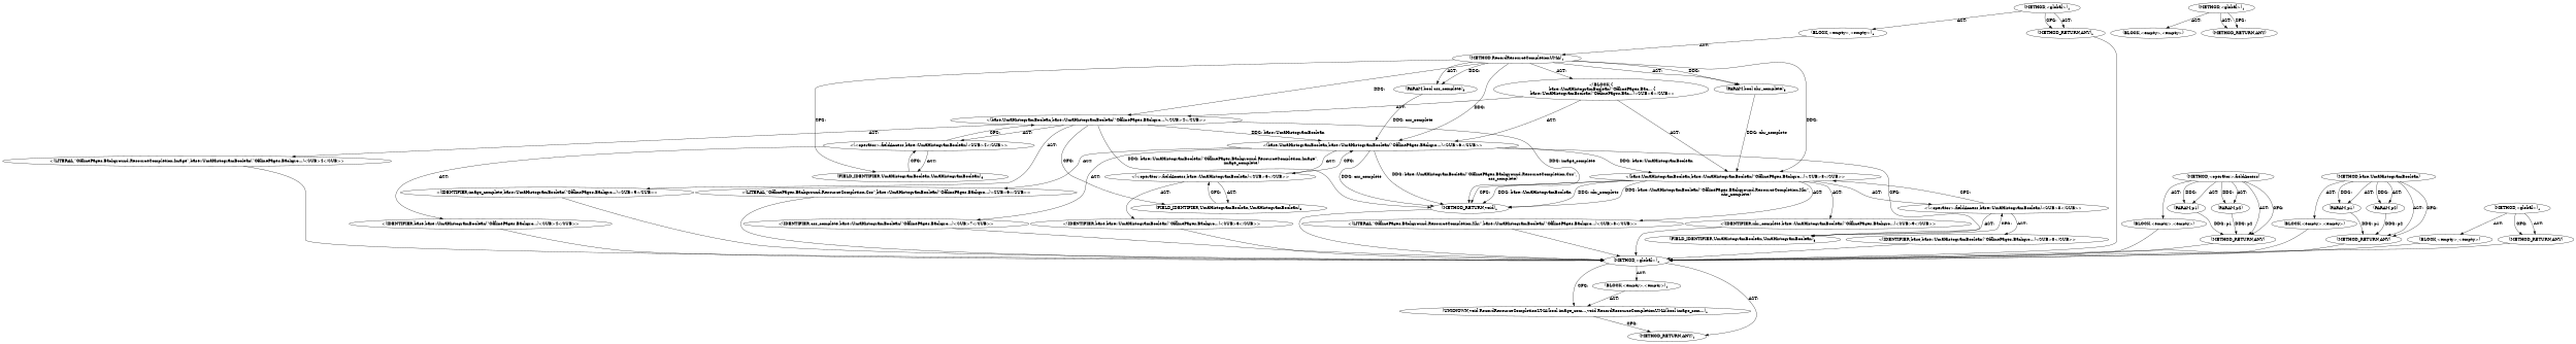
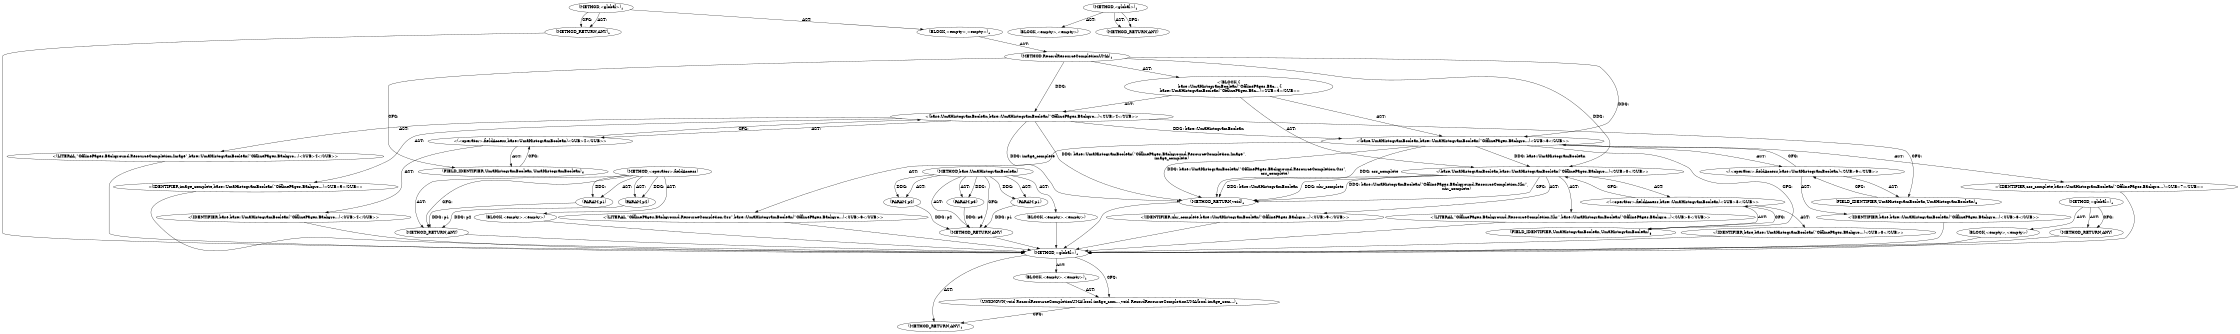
  digraph {
    n1 [label=<(METHOD,&lt;global&gt;)<SUB>1</SUB>>]
    n2 [label=<(BLOCK,&lt;empty&gt;,&lt;empty&gt;)<SUB>1</SUB>>]
    n3 [label=<(METHOD_RETURN,ANY)<SUB>1</SUB>>]
    n4 [label=<(METHOD,RecordResourceCompletionUMA)<SUB>1</SUB>>]
    n5 [label=<(METHOD,&lt;global&gt;)<SUB>1</SUB>>]
-   n6 [label=<(PARAM,bool css_complete)<SUB>2</SUB>>]
-   n7 [label=<(PARAM,bool xhr_complete)<SUB>3</SUB>>]
    n8 [label="<(BLOCK,{\n  base::UmaHistogramBoolean(&quot;OfflinePages.Bac...,{\n  base::UmaHistogramBoolean(&quot;OfflinePages.Bac...)<SUB>3</SUB>>"]
    n9 [label="<(base.UmaHistogramBoolean,base::UmaHistogramBoolean(&quot;OfflinePages.Backgro...)<SUB>4</SUB>>"]
    n10 [label=<(FIELD_IDENTIFIER,UmaHistogramBoolean,UmaHistogramBoolean)<SUB>4</SUB>>]
    n11 [label="<(base.UmaHistogramBoolean,base::UmaHistogramBoolean(&quot;OfflinePages.Backgro...)<SUB>6</SUB>>"]
    n12 [label="<(base.UmaHistogramBoolean,base::UmaHistogramBoolean(&quot;OfflinePages.Backgro...)<SUB>8</SUB>>"]
    n13 [label=<(METHOD_RETURN,void)<SUB>1</SUB>>]
    n14 [label="<(&lt;operator&gt;.fieldAccess,base::UmaHistogramBoolean)<SUB>4</SUB>>"]
    n15 [label="<(LITERAL,&quot;OfflinePages.Background.ResourceCompletion.Image&quot;,base::UmaHistogramBoolean(&quot;OfflinePages.Backgro...)<SUB>4</SUB>>"]
    n16 [label="<(IDENTIFIER,image_complete,base::UmaHistogramBoolean(&quot;OfflinePages.Backgro...)<SUB>5</SUB>>"]
    n17 [label=<(FIELD_IDENTIFIER,UmaHistogramBoolean,UmaHistogramBoolean)<SUB>6</SUB>>]
    n18 [label="<(&lt;operator&gt;.fieldAccess,base::UmaHistogramBoolean)<SUB>6</SUB>>"]
    n19 [label="<(LITERAL,&quot;OfflinePages.Background.ResourceCompletion.Css&quot;,base::UmaHistogramBoolean(&quot;OfflinePages.Backgro...)<SUB>6</SUB>>"]
    n20 [label="<(IDENTIFIER,css_complete,base::UmaHistogramBoolean(&quot;OfflinePages.Backgro...)<SUB>7</SUB>>"]
    n21 [label=<(FIELD_IDENTIFIER,UmaHistogramBoolean,UmaHistogramBoolean)<SUB>8</SUB>>]
    n22 [label="<(&lt;operator&gt;.fieldAccess,base::UmaHistogramBoolean)<SUB>8</SUB>>"]
    n23 [label="<(LITERAL,&quot;OfflinePages.Background.ResourceCompletion.Xhr&quot;,base::UmaHistogramBoolean(&quot;OfflinePages.Backgro...)<SUB>8</SUB>>"]
    n24 [label="<(IDENTIFIER,xhr_complete,base::UmaHistogramBoolean(&quot;OfflinePages.Backgro...)<SUB>9</SUB>>"]
    n25 [label="<(IDENTIFIER,base,base::UmaHistogramBoolean(&quot;OfflinePages.Backgro...)<SUB>4</SUB>>"]
    n26 [label=<(BLOCK,&lt;empty&gt;,&lt;empty&gt;)<SUB>1</SUB>>]
    n27 [label=<(UNKNOWN,void RecordResourceCompletionUMA(bool image_com...,void RecordResourceCompletionUMA(bool image_com...)<SUB>1</SUB>>]
    n28 [label=<(METHOD_RETURN,ANY)<SUB>1</SUB>>]
    n29 [label="<(IDENTIFIER,base,base::UmaHistogramBoolean(&quot;OfflinePages.Backgro...)<SUB>6</SUB>>"]
    n30 [label="<(IDENTIFIER,base,base::UmaHistogramBoolean(&quot;OfflinePages.Backgro...)<SUB>8</SUB>>"]
    n31 [label=<(METHOD,&lt;operator&gt;.fieldAccess)>]
    n32 [label=<(PARAM,p1)>]
    n33 [label=<(PARAM,p2)>]
    n34 [label=<(BLOCK,&lt;empty&gt;,&lt;empty&gt;)>]
    n35 [label=<(METHOD_RETURN,ANY)>]
    n36 [label=<(METHOD,base.UmaHistogramBoolean)>]
    n37 [label=<(PARAM,p1)>]
    n38 [label=<(PARAM,p2)>]
+   n39 [label=<(PARAM,p3)>]
    n40 [label=<(BLOCK,&lt;empty&gt;,&lt;empty&gt;)>]
    n41 [label=<(METHOD_RETURN,ANY)>]
    n42 [label=<(METHOD,&lt;global&gt;)<SUB>1</SUB>>]
    n43 [label=<(BLOCK,&lt;empty&gt;,&lt;empty&gt;)>]
    n44 [label=<(METHOD_RETURN,ANY)>]
    n45 [label=<(METHOD,&lt;global&gt;)<SUB>1</SUB>>]
    n46 [label=<(BLOCK,&lt;empty&gt;,&lt;empty&gt;)>]
    n47 [label=<(METHOD_RETURN,ANY)>]
    n1 -> n2 [label="AST: "]
    n1 -> n3 [label="AST: "]
    n1 -> n3 [label="CFG: "]
    n2 -> n4 [label="AST: "]
    n3 -> n5
-   n4 -> n6 [label="AST: "]
-   n4 -> n6 [label="DDG: "]
-   n4 -> n7 [label="AST: "]
-   n4 -> n7 [label="DDG: "]
    n4 -> n8 [label="AST: "]
    n4 -> n9 [label="DDG: "]
    n4 -> n10 [label="CFG: "]
    n4 -> n11 [label="DDG: "]
    n4 -> n12 [label="DDG: "]
    n5 -> n26 [label="AST: "]
    n5 -> n27 [label="CFG: "]
    n5 -> n28 [label="AST: "]
-   n6 -> n11 [label="DDG: css_complete"]
-   n7 -> n12 [label="DDG: xhr_complete"]
    n8 -> n9 [label="AST: "]
    n8 -> n11 [label="AST: "]
    n8 -> n12 [label="AST: "]
    n9 -> n11 [label="DDG: base::UmaHistogramBoolean"]
    n9 -> n13 [label="DDG: image_complete"]
    n9 -> n13 [label="DDG: base::UmaHistogramBoolean(&quot;OfflinePages.Background.ResourceCompletion.Image&quot;,\n                            image_complete)"]
    n9 -> n14 [label="AST: "]
    n9 -> n15 [label="AST: "]
    n9 -> n16 [label="AST: "]
    n9 -> n17 [label="CFG: "]
    n10 -> n14 [label="CFG: "]
    n11 -> n12 [label="DDG: base::UmaHistogramBoolean"]
    n11 -> n13 [label="DDG: css_complete"]
    n11 -> n13 [label="DDG: base::UmaHistogramBoolean(&quot;OfflinePages.Background.ResourceCompletion.Css&quot;,\n                            css_complete)"]
    n11 -> n18 [label="AST: "]
    n11 -> n19 [label="AST: "]
    n11 -> n20 [label="AST: "]
    n11 -> n21 [label="CFG: "]
    n12 -> n13 [label="CFG: "]
    n12 -> n13 [label="DDG: base::UmaHistogramBoolean"]
    n12 -> n13 [label="DDG: xhr_complete"]
    n12 -> n13 [label="DDG: base::UmaHistogramBoolean(&quot;OfflinePages.Background.ResourceCompletion.Xhr&quot;,\n                            xhr_complete)"]
    n12 -> n22 [label="AST: "]
    n12 -> n23 [label="AST: "]
    n12 -> n24 [label="AST: "]
    n13 -> n5
    n14 -> n9 [label="CFG: "]
    n14 -> n10 [label="AST: "]
    n14 -> n25 [label="AST: "]
    n15 -> n5
    n16 -> n5
    n17 -> n18 [label="CFG: "]
    n18 -> n11 [label="CFG: "]
    n18 -> n17 [label="AST: "]
    n18 -> n29 [label="AST: "]
    n19 -> n5
    n20 -> n5
    n21 -> n22 [label="CFG: "]
    n22 -> n12 [label="CFG: "]
    n22 -> n21 [label="AST: "]
    n22 -> n30 [label="AST: "]
    n23 -> n5
    n24 -> n5
    n25 -> n5
    n26 -> n27 [label="AST: "]
    n27 -> n28 [label="CFG: "]
    n29 -> n5
    n30 -> n5
    n31 -> n32 [label="AST: "]
    n31 -> n32 [label="DDG: "]
    n31 -> n33 [label="AST: "]
    n31 -> n33 [label="DDG: "]
    n31 -> n34 [label="AST: "]
    n31 -> n35 [label="AST: "]
    n31 -> n35 [label="CFG: "]
    n32 -> n35 [label="DDG: p1"]
    n33 -> n35 [label="DDG: p2"]
    n34 -> n5
    n35 -> n5
    n36 -> n37 [label="AST: "]
    n36 -> n37 [label="DDG: "]
    n36 -> n38 [label="AST: "]
    n36 -> n38 [label="DDG: "]
+   n36 -> n39 [label="AST: "]
+   n36 -> n39 [label="DDG: "]
    n36 -> n40 [label="AST: "]
    n36 -> n41 [label="AST: "]
    n36 -> n41 [label="CFG: "]
    n37 -> n41 [label="DDG: p1"]
    n38 -> n41 [label="DDG: p2"]
+   n39 -> n41 [label="DDG: p3"]
    n40 -> n5
    n41 -> n5
    n42 -> n43 [label="AST: "]
    n42 -> n44 [label="AST: "]
    n42 -> n44 [label="CFG: "]
    n43 -> n5
    n44 -> n5
    n45 -> n46 [label="AST: "]
    n45 -> n47 [label="AST: "]
    n45 -> n47 [label="CFG: "]
  }
